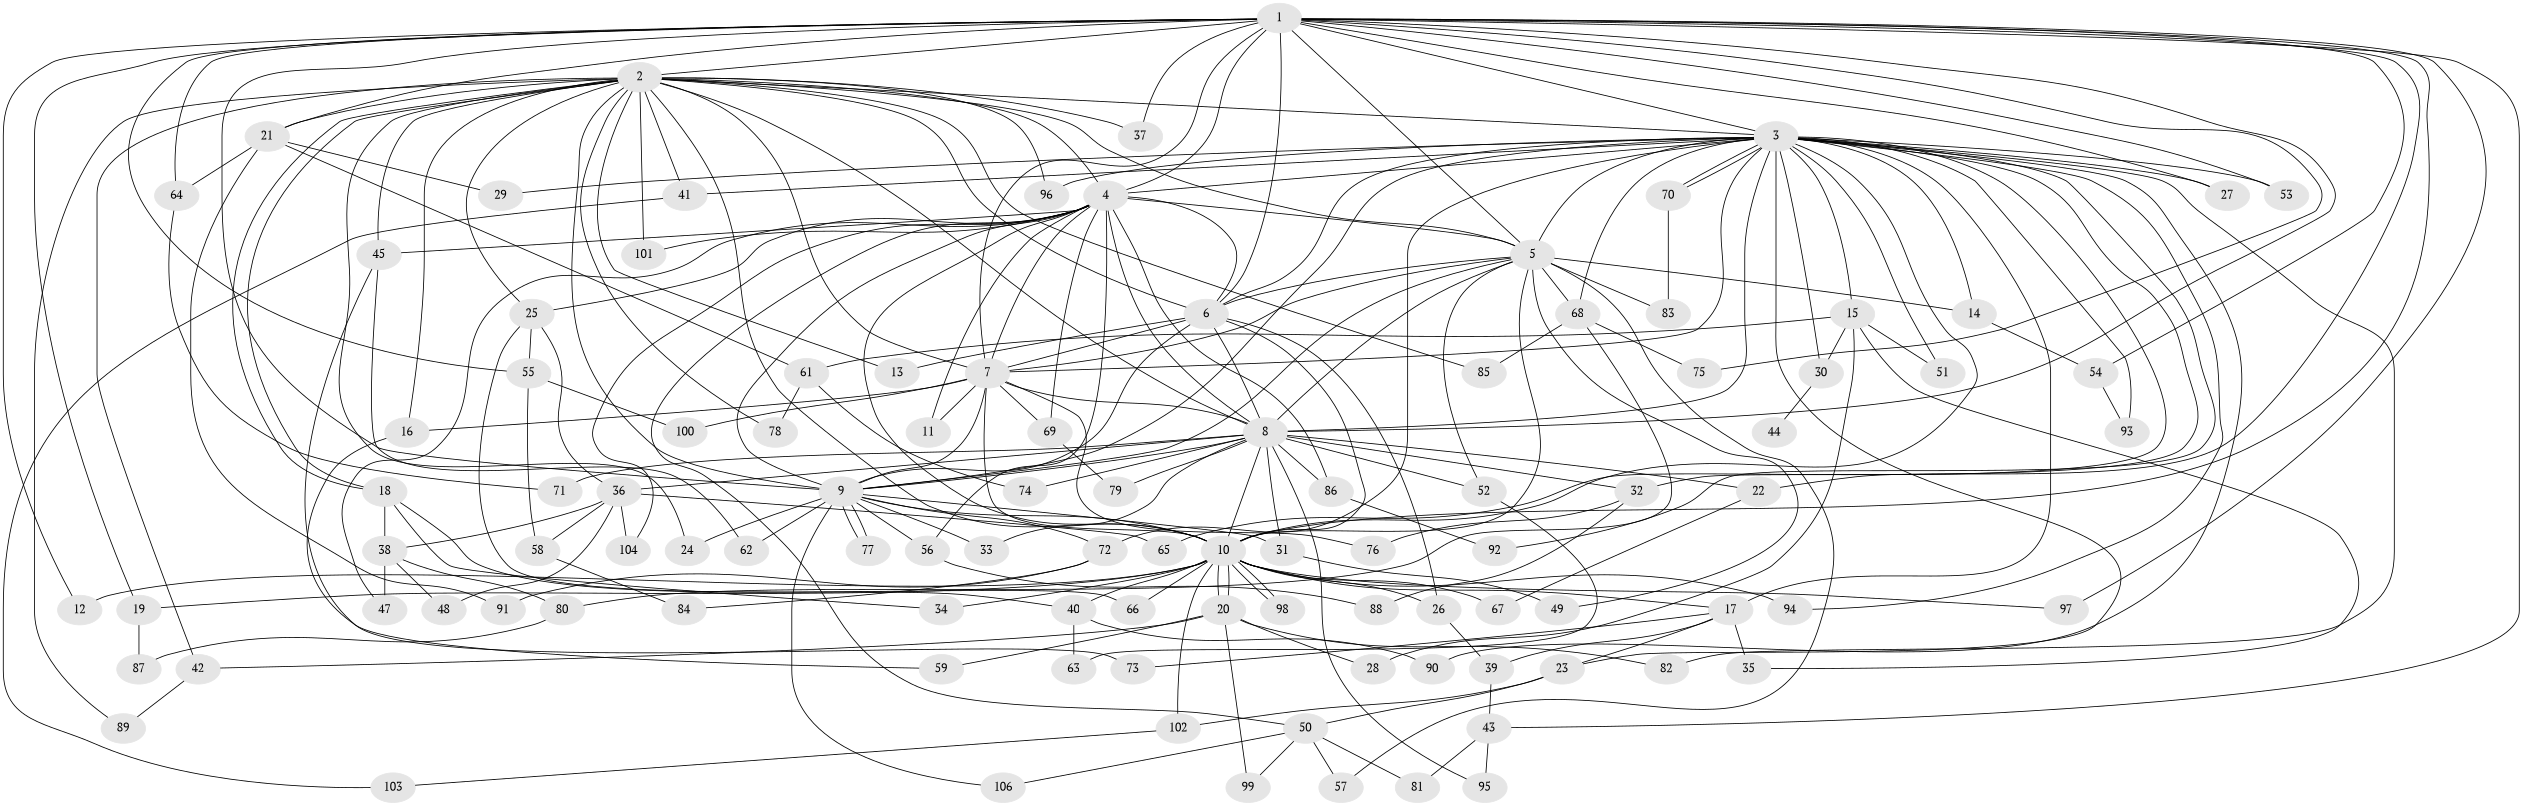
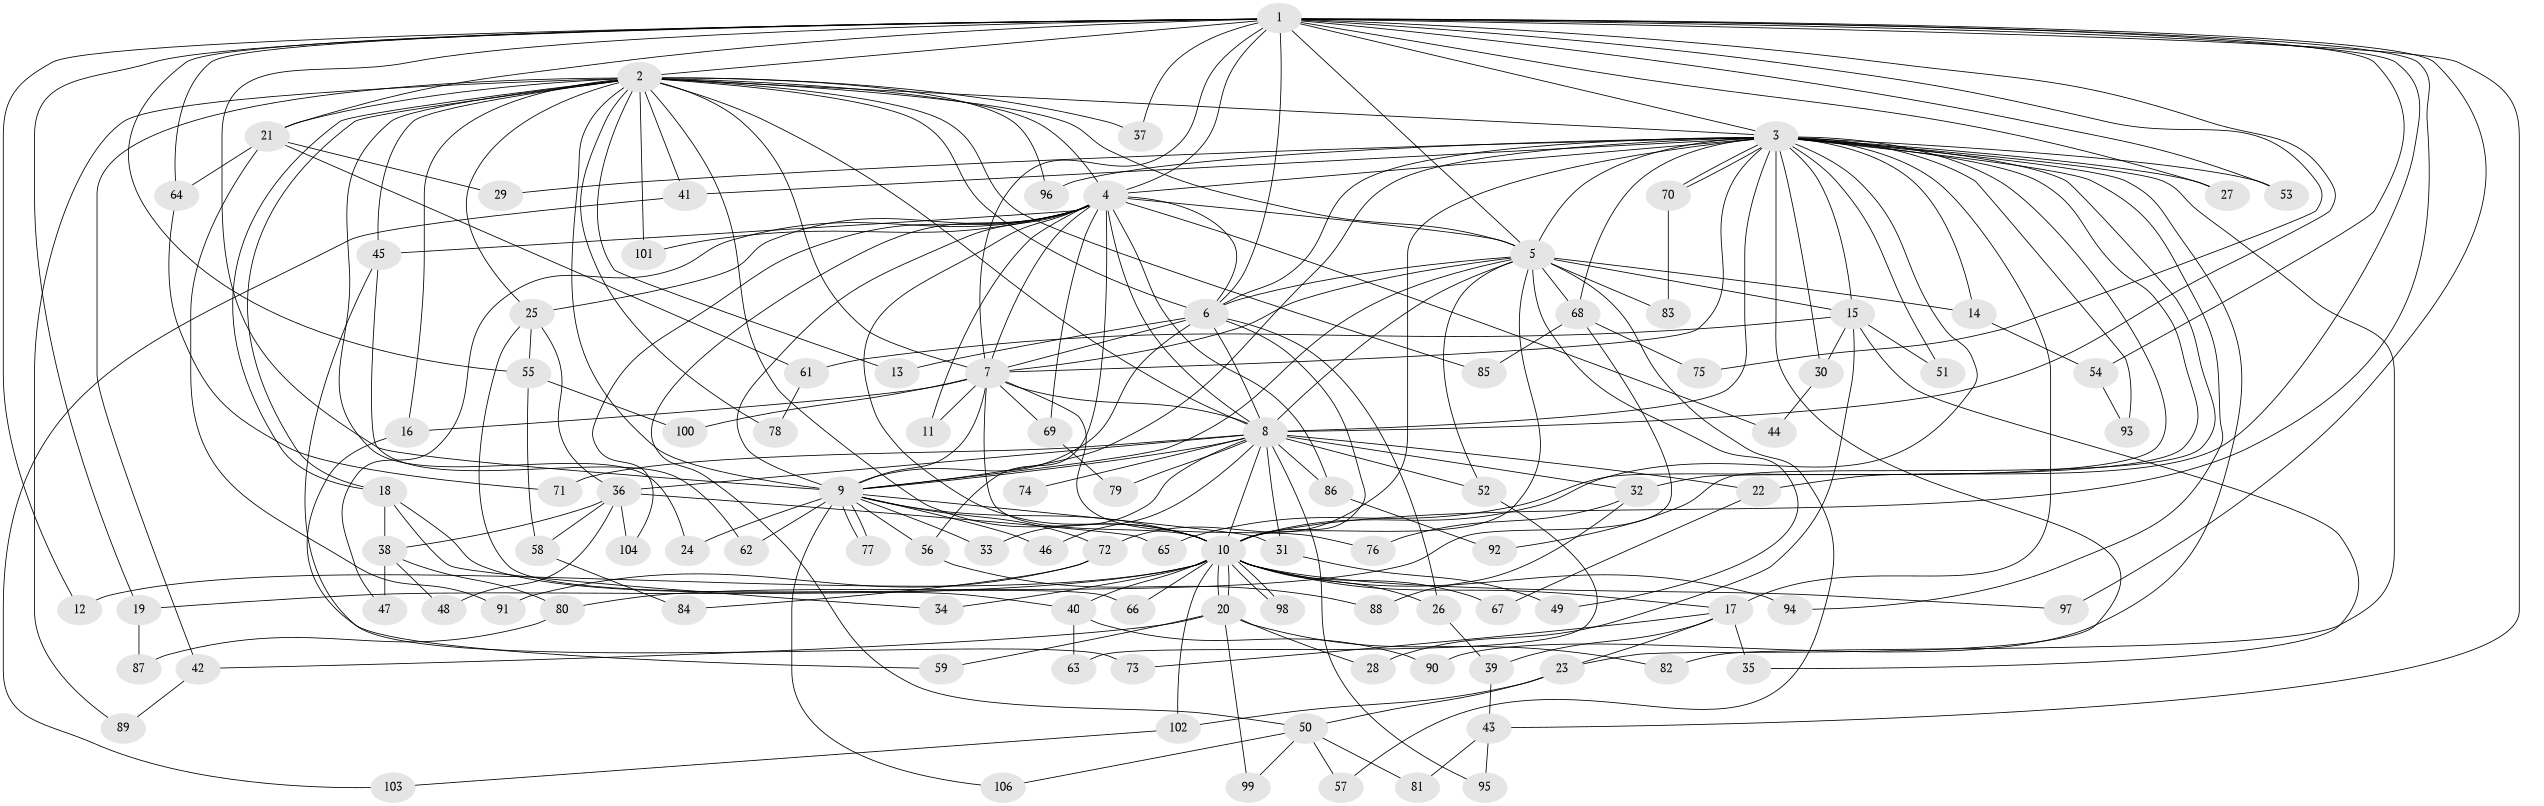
  graph {
    fontname="PT Serif"
    node [color=gray90 fontname="PT Serif" style=filled]
    edge [fontname="PT Serif"]
    1
    2
    3
    4
    5
    6
    7
    8
    9
    10
    12
    19
    21
    22
    27
    37
    43
    53
    54
    55
    64
    75
    97
    13
    16
    18
    24
    25
    41
    42
    45
    78
    85
    89
    96
    101
    14
    15
    17
    23
    29
    30
    32
    51
    65
    68
    70
    72
    82
    90
    92
    93
    94
    11
    44
    47
    50
    56
    69
    86
    104
    49
    52
    57
    83
    26
    76
    100
    31
    33
    36
+   46
    71
    74
    79
    95
    62
    77
    106
    20
    34
    40
    66
    67
    98
    102
    87
    61
    91
    81
    58
    59
    38
    48
    80
    103
    73
    28
    35
    39
    88
    84
    99
    63
    1 -- 2
    1 -- 3
    1 -- 4
    1 -- 5
    1 -- 6
    1 -- 7
    1 -- 8
    1 -- 9
    1 -- 10
    1 -- 12
    1 -- 19
    1 -- 21
    1 -- 22
    1 -- 27
    1 -- 37
    1 -- 43
    1 -- 53
    1 -- 54
    1 -- 55
    1 -- 64
    1 -- 75
    1 -- 97
    2 -- 3
    2 -- 4
    2 -- 5
    2 -- 6
    2 -- 7
    2 -- 8
    2 -- 9
    2 -- 10
    2 -- 21
    2 -- 37
    2 -- 13
    2 -- 16
    2 -- 18
    2 -- 18
    2 -- 24
    2 -- 25
    2 -- 41
    2 -- 42
    2 -- 45
    2 -- 78
    2 -- 85
    2 -- 89
    2 -- 96
    2 -- 101
    3 -- 4
    3 -- 5
    3 -- 6
    3 -- 7
    3 -- 8
    3 -- 9
    3 -- 10
    3 -- 27
    3 -- 53
    3 -- 41
    3 -- 96
    3 -- 14
    3 -- 15
    3 -- 17
    3 -- 23
    3 -- 29
    3 -- 30
    3 -- 32
    3 -- 51
    3 -- 65
    3 -- 68
    3 -- 70
    3 -- 70
    3 -- 72
    3 -- 82
    3 -- 90
    3 -- 92
    3 -- 93
    3 -- 94
    4 -- 5
    4 -- 6
    4 -- 7
    4 -- 8
    4 -- 9
    4 -- 10
    4 -- 25
    4 -- 45
    4 -- 101
    4 -- 11
+   4 -- 44
    4 -- 47
    4 -- 50
    4 -- 56
    4 -- 69
    4 -- 86
    4 -- 104
    5 -- 6
    5 -- 7
    5 -- 8
    5 -- 9
    5 -- 10
    5 -- 14
+   5 -- 15
    5 -- 68
    5 -- 49
    5 -- 52
    5 -- 57
    5 -- 83
    6 -- 7
    6 -- 8
    6 -- 9
    6 -- 10
    6 -- 13
    6 -- 26
    7 -- 8
    7 -- 9
    7 -- 10
    7 -- 16
    7 -- 11
    7 -- 69
    7 -- 76
    7 -- 100
    8 -- 9
    8 -- 10
    8 -- 22
    8 -- 32
    8 -- 86
    8 -- 52
    8 -- 31
    8 -- 33
    8 -- 36
+   8 -- 46
    8 -- 71
    8 -- 74
    8 -- 79
    8 -- 95
    9 -- 10
    9 -- 24
    9 -- 72
    9 -- 56
    9 -- 31
    9 -- 33
+   9 -- 46
    9 -- 62
    9 -- 77
    9 -- 77
    9 -- 106
    10 -- 12
    10 -- 19
    10 -- 97
    10 -- 17
    10 -- 94
    10 -- 26
    10 -- 20
    10 -- 20
    10 -- 34
    10 -- 40
    10 -- 66
    10 -- 67
    10 -- 98
    10 -- 98
    10 -- 102
    19 -- 87
    21 -- 64
    21 -- 29
    21 -- 61
    21 -- 91
    22 -- 67
    43 -- 95
    43 -- 81
    54 -- 93
    55 -- 100
    55 -- 58
    64 -- 71
    16 -- 59
    18 -- 34
    18 -- 40
    18 -- 38
    25 -- 55
    25 -- 36
    25 -- 66
    41 -- 103
    42 -- 89
    45 -- 62
    45 -- 73
    14 -- 54
    15 -- 30
    15 -- 51
    15 -- 61
    15 -- 28
    15 -- 35
    17 -- 23
    17 -- 73
    17 -- 35
    17 -- 39
    23 -- 50
    23 -- 102
    30 -- 44
    32 -- 76
    32 -- 88
    68 -- 75
    68 -- 85
    68 -- 80
    70 -- 83
    72 -- 91
    72 -- 84
    50 -- 57
    50 -- 106
    50 -- 81
    50 -- 99
    56 -- 88
    69 -- 79
    86 -- 92
    52 -- 63
    26 -- 39
    31 -- 49
    36 -- 65
    36 -- 104
    36 -- 58
    36 -- 38
    36 -- 48
    20 -- 42
    20 -- 82
    20 -- 59
    20 -- 28
    20 -- 99
    40 -- 90
    40 -- 63
    102 -- 103
    61 -- 78
-   61 -- 74
    58 -- 84
    38 -- 47
    38 -- 48
    38 -- 80
    80 -- 87
    39 -- 43
  }
